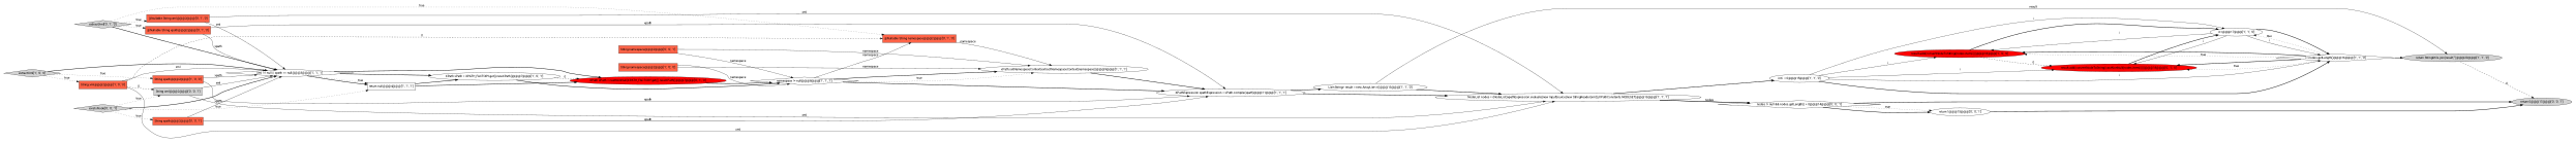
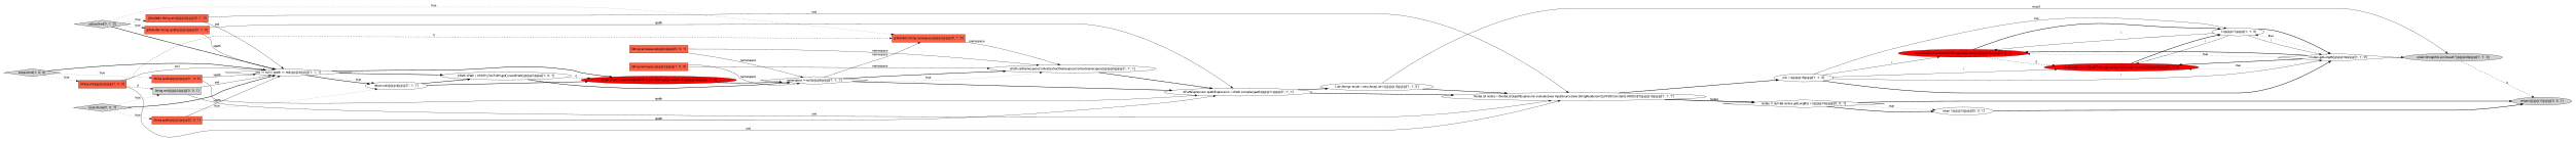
  digraph {
    fontname=Roboto
    rankdir=LR
    node [fillcolor=white fontname=Roboto shape=ellipse style=filled]
    edge [fontname=Roboto style=bold]
    n1 [label="xPath.setNamespaceContext(extractNamespaceContext(namespace))@@@9@@@['1', '1', '1']"]
    n2 [label="XPathExpression xpathExpression = xPath.compile(xpath)@@@11@@@['1', '1', '1']"]
    n3 [label="NodeList nodes = (NodeList)xpathExpression.evaluate(new InputSource(new StringReader(xml)),XPathConstants.NODESET)@@@13@@@['1', '1', '1']"]
    n4 [label="List<String> result = new ArrayList<>()@@@13@@@['1', '1', '0']"]
    n5 [fillcolor=tomato label="String namespace@@@2@@@['1', '0', '0']" shape=box]
    n6 [label="namespace != null@@@8@@@['1', '1', '1']" shape=diamond]
    n7 [fillcolor=tomato label="@Nullable String namespace@@@2@@@['0', '1', '0']" shape=box]
    n8 [fillcolor=tomato label="String xml@@@2@@@['1', '0', '0']" shape=box]
    n9 [label="xml == null || xpath == null@@@3@@@['1', '1', '1']" shape=diamond]
    n10 [fillcolor=lightgray label="String xml@@@2@@@['0', '0', '1']" shape=box]
    n11 [label="nodes != null && nodes.getLength() > 0@@@14@@@['0', '0', '1']" shape=diamond]
    n12 [label="int i = 0@@@15@@@['1', '1', '0']"]
    n13 [label="XPath xPath = XPATH_FACTORY.get().newXPath()@@@7@@@['1', '0', '1']"]
    n14 [fillcolor=red label="XPath xPath = castNonNull(XPATH_FACTORY.get()).newXPath()@@@7@@@['0', '1', '0']"]
-   n15 [label="return null@@@4@@@['1', '1', '1']" shape=box]
+   n15 [label="return null@@@4@@@['1', '1', '1']"]
    n16 [fillcolor=lightgray label="return 0@@@17@@@['0', '0', '1']"]
    n17 [label="return 1@@@15@@@['0', '0', '1']"]
    n18 [fillcolor=red label="result.add(convertNodeToString(nodes.item(i)))@@@18@@@['1', '0', '0']"]
    n19 [fillcolor=red label="result.add(convertNodeToString(castNonNull(nodes.item(i))))@@@18@@@['0', '1', '0']"]
    n20 [label="i++@@@17@@@['1', '1', '0']"]
    n21 [label="i < nodes.getLength()@@@16@@@['1', '1', '0']" shape=diamond]
    n22 [fillcolor=tomato label="String xpath@@@2@@@['0', '0', '1']" shape=box]
    n23 [fillcolor=lightgray label="return StringUtils.join(result,\"\")@@@20@@@['1', '1', '0']"]
    n24 [fillcolor=lightgray label="existsNode['0', '0', '1']" shape=diamond]
    n25 [fillcolor=tomato label="String namespace@@@2@@@['0', '0', '1']" shape=box]
    n26 [fillcolor=lightgray label="extractXml['1', '0', '0']" shape=diamond]
    n27 [fillcolor=tomato label="String xpath@@@2@@@['1', '0', '0']" shape=box]
    n28 [fillcolor=tomato label="@Nullable String xpath@@@2@@@['0', '1', '0']" shape=box]
    n29 [fillcolor=lightgray label="extractXml['0', '1', '0']" shape=diamond]
    n30 [fillcolor=tomato label="@Nullable String xml@@@2@@@['0', '1', '0']" shape=box]
    n1 -> n2
    n2 -> n3
    n2 -> n4
    n3 -> n11
    n3 -> n11 [label=nodes style=solid]
    n3 -> n12
    n4 -> n3
    n4 -> n23 [label=result style=solid]
    n5 -> n1 [label=namespace style=solid]
    n5 -> n6 [label=namespace style=solid]
    n6 -> n1 [label=true style=dotted]
    n6 -> n1
    n6 -> n2
    n6 -> n7 [label=namespace style=solid]
    n7 -> n1 [label=namespace style=solid]
    n8 -> n3 [label=xml style=solid]
    n8 -> n7 [label=0 style=dashed]
    n8 -> n9 [label=xml style=solid]
    n8 -> n10 [label=0 style=dashed]
    n9 -> n13
    n9 -> n14
    n9 -> n15 [label=true style=dotted]
    n9 -> n15
    n10 -> n3 [label=xml style=solid]
    n10 -> n9 [label=xml style=solid]
    n11 -> n16
    n11 -> n17
    n11 -> n17 [label=true style=dotted]
    n12 -> n18 [label=i style=solid]
    n12 -> n19 [label=i style=solid]
-   n12 -> n20 [label=i style=solid]
+   n12 -> n20 [label=true style=solid]
    n12 -> n21 [label=i style=solid]
    n12 -> n21
    n13 -> n6
    n13 -> n14 [label=0 style=dashed]
    n14 -> n6
    n15 -> n13
    n15 -> n14
    n17 -> n16
    n18 -> n19 [label=0 style=dashed]
    n18 -> n20
    n19 -> n20
    n20 -> n18 [label=i style=solid]
    n20 -> n19 [label=i style=solid]
    n20 -> n21 [label=i style=solid]
    n20 -> n21
    n21 -> n18 [label=true style=dotted]
    n21 -> n18
    n21 -> n19
    n21 -> n19 [label=true style=dotted]
    n21 -> n20 [label=true style=dotted]
    n21 -> n23
    n22 -> n2 [label=xpath style=solid]
    n22 -> n9 [label=xpath style=solid]
    n23 -> n16 [label=0 style=dashed]
    n24 -> n9
    n24 -> n10 [label=true style=dotted]
    n24 -> n15 [label=true style=dotted]
    n24 -> n22 [label=true style=dotted]
    n25 -> n1 [label=namespace style=solid]
    n25 -> n6 [label=namespace style=solid]
    n26 -> n8 [label=true style=dotted]
    n26 -> n9
    n26 -> n27 [label=true style=dotted]
    n27 -> n2 [label=xpath style=solid]
    n27 -> n9 [label=xpath style=solid]
    n28 -> n2 [label=xpath style=solid]
    n28 -> n9 [label=xpath style=solid]
    n29 -> n7 [label=true style=dotted]
    n29 -> n9
    n29 -> n28 [label=true style=dotted]
    n29 -> n30 [label=true style=dotted]
    n30 -> n3 [label=xml style=solid]
    n30 -> n9 [label=xml style=solid]
  }
